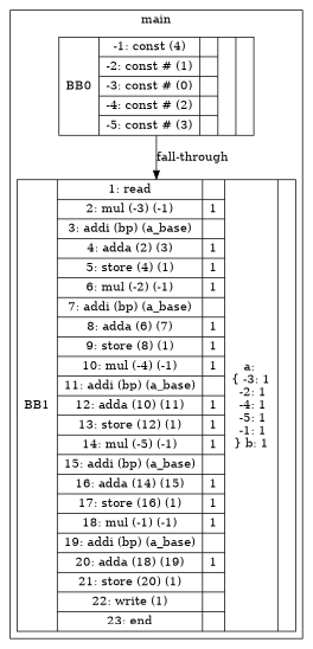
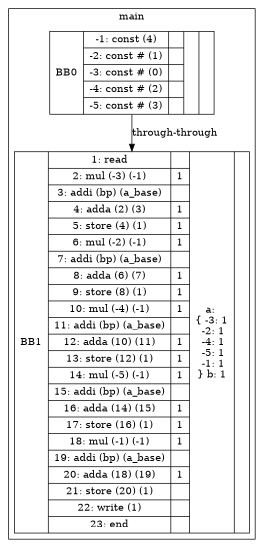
  digraph {
    node [shape=record]
    n1 [label="<b>BB0|{-1: const (4) |-2: const # (1) |-3: const # (0) |-4: const # (2) |-5: const # (3) }|{||||}|{}|{}" weight=0]
    n2 [label="<b>BB1|{1: read  |2: mul (-3) (-1)|3: addi (bp) (a_base)|4: adda (2) (3)|5: store (4) (1)|6: mul (-2) (-1)|7: addi (bp) (a_base)|8: adda (6) (7)|9: store (8) (1)|10: mul (-4) (-1)|11: addi (bp) (a_base)|12: adda (10) (11)|13: store (12) (1)|14: mul (-5) (-1)|15: addi (bp) (a_base)|16: adda (14) (15)|17: store (16) (1)|18: mul (-1) (-1)|19: addi (bp) (a_base)|20: adda (18) (19)|21: store (20) (1)|22: write (1) |23: end  }|{|1||1|1|1||1|1|1||1|1|1||1|1|1||1|||}|{    a: \n\{      -3: 1\n      -2: 1\n      -4: 1\n      -5: 1\n      -1: 1\n\}    b: 1\n}|{}" weight=1]
    subgraph cluster_1 {
      label=main
      rankdir=LR
      n1
      n2
    }
-   n1 -> n2 [headport=n label="fall-through" tailport=s]
+   n1 -> n2 [headport=n label="through-through" tailport=s]
  }
